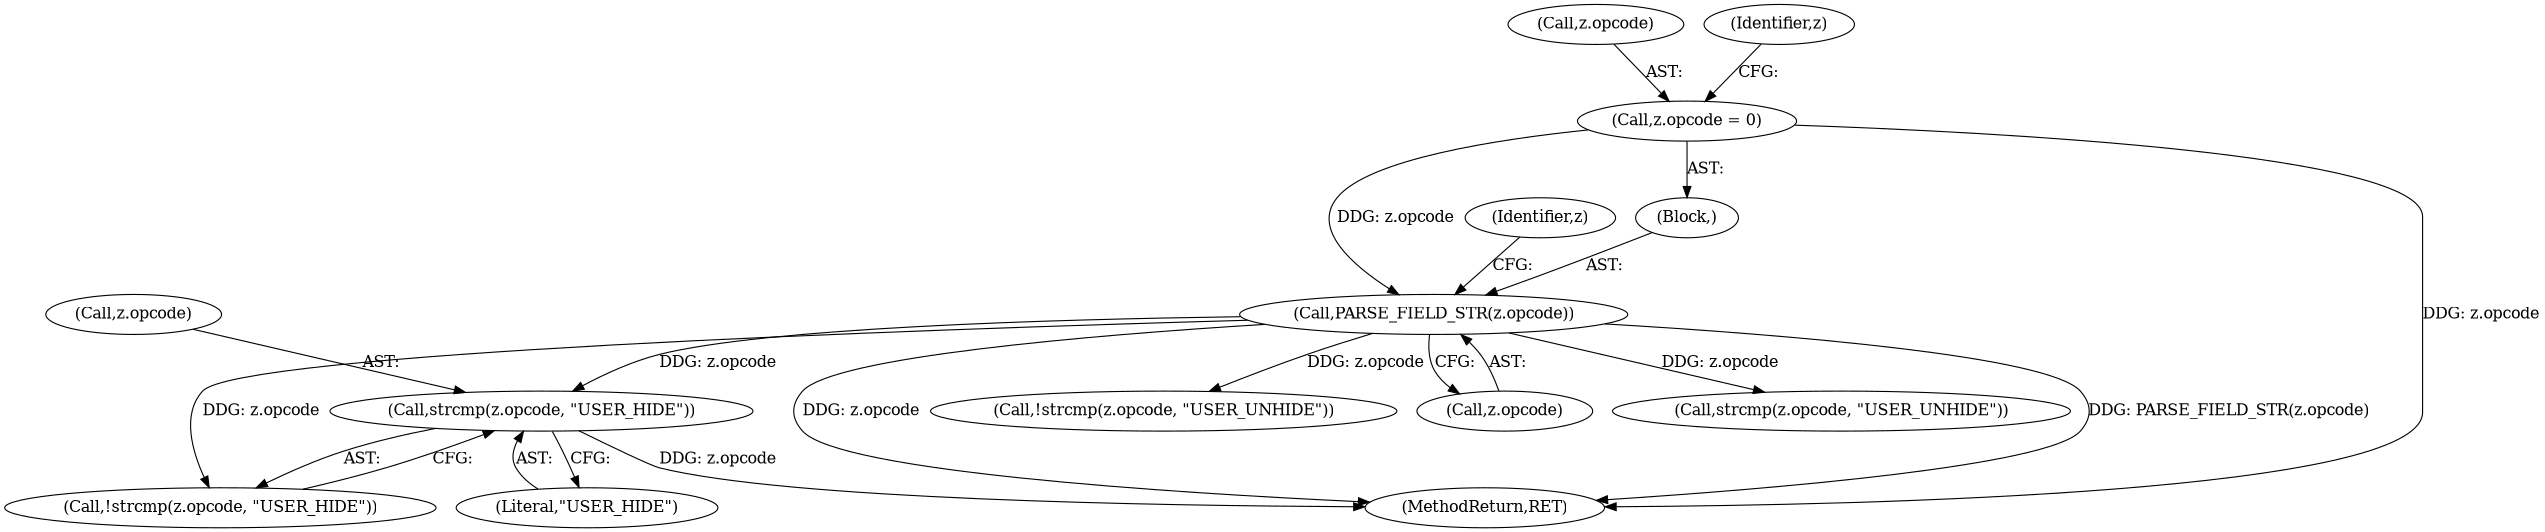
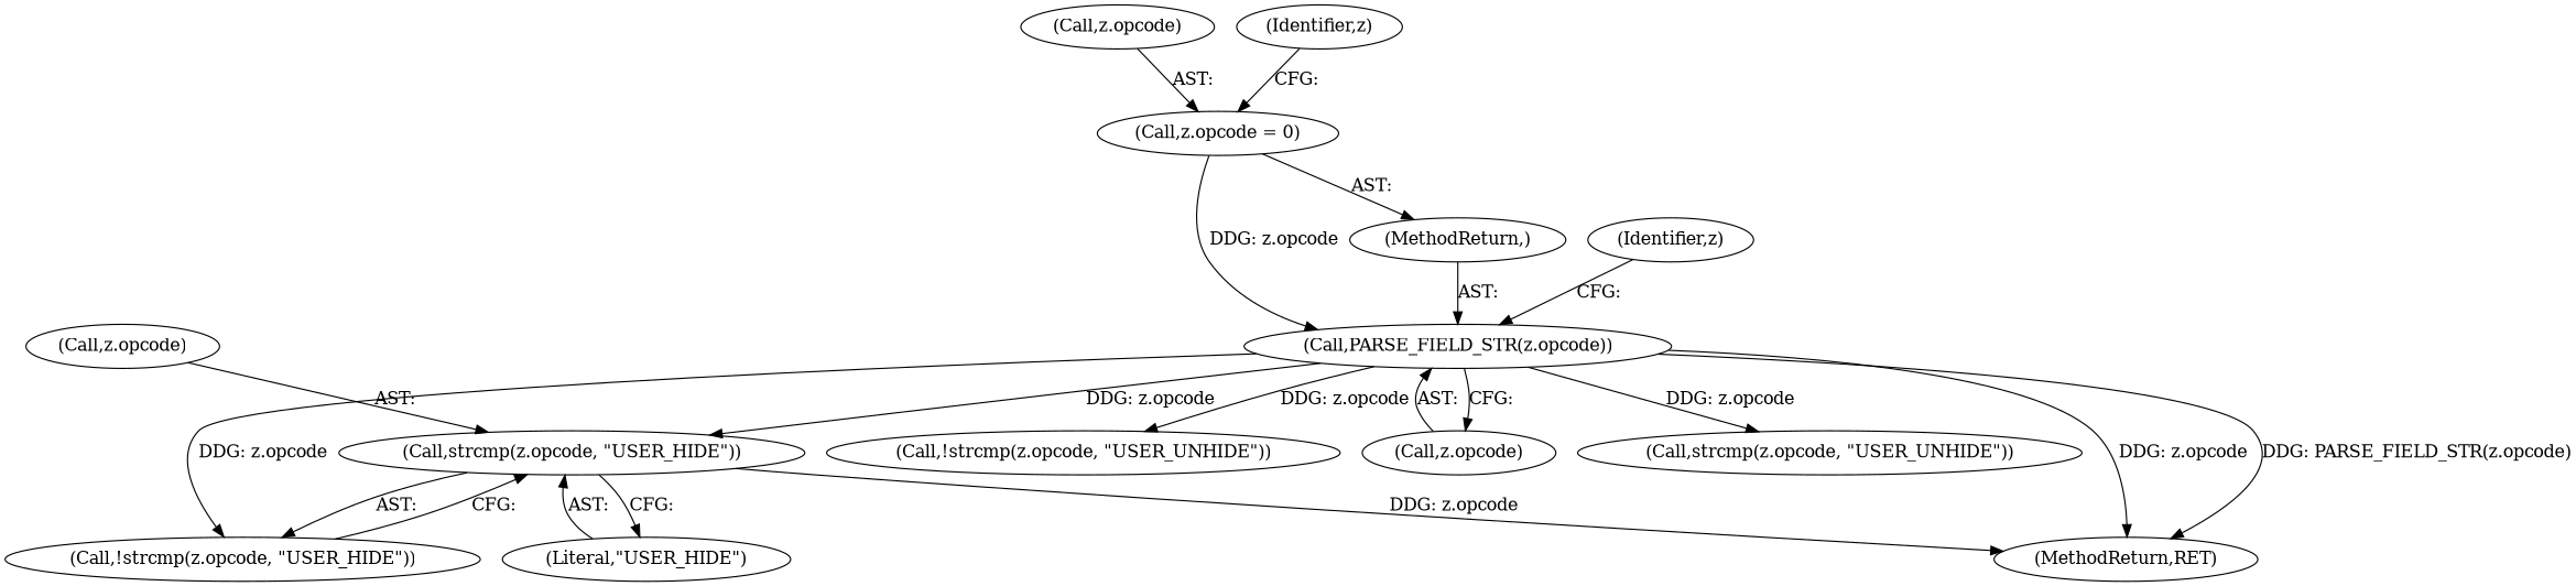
  digraph {
    n1 [label="(Call,strcmp(z.opcode, \"USER_HIDE\"))"]
    n2 [label="(MethodReturn,RET)"]
    n3 [label="(Literal,\"USER_HIDE\")"]
    n4 [label="(Call,!strcmp(z.opcode, \"USER_HIDE\"))"]
    n5 [label="(Call,PARSE_FIELD_STR(z.opcode))"]
    n6 [label="(Call,!strcmp(z.opcode, \"USER_UNHIDE\"))"]
    n7 [label="(Call,z.opcode)"]
    n8 [label="(Call,strcmp(z.opcode, \"USER_UNHIDE\"))"]
-   n9 [label="(Block,)"]
+   n9 [label="(MethodReturn,)"]
    n10 [label="(Call,z.opcode = 0)"]
    n11 [label="(Call,z.opcode)"]
    n12 [label="(Identifier,z)"]
    n13 [label="(Call,z.opcode)"]
    n14 [label="(Identifier,z)"]
    n1 -> n2 [label="DDG: z.opcode"]
    n1 -> n3 [label="CFG: "]
    n1 -> n4 [label="AST: "]
    n3 -> n1 [label="AST: "]
    n4 -> n1 [label="CFG: "]
    n5 -> n1 [label="DDG: z.opcode"]
    n5 -> n2 [label="DDG: z.opcode"]
    n5 -> n2 [label="DDG: PARSE_FIELD_STR(z.opcode)"]
    n5 -> n4 [label="DDG: z.opcode"]
    n5 -> n6 [label="DDG: z.opcode"]
    n5 -> n7 [label="CFG: "]
    n5 -> n8 [label="DDG: z.opcode"]
    n7 -> n5 [label="AST: "]
    n9 -> n5 [label="AST: "]
-   n10 -> n2 [label="DDG: z.opcode"]
    n10 -> n5 [label="DDG: z.opcode"]
    n10 -> n9 [label="AST: "]
    n11 -> n10 [label="AST: "]
    n12 -> n5 [label="CFG: "]
    n13 -> n1 [label="AST: "]
    n14 -> n10 [label="CFG: "]
  }
